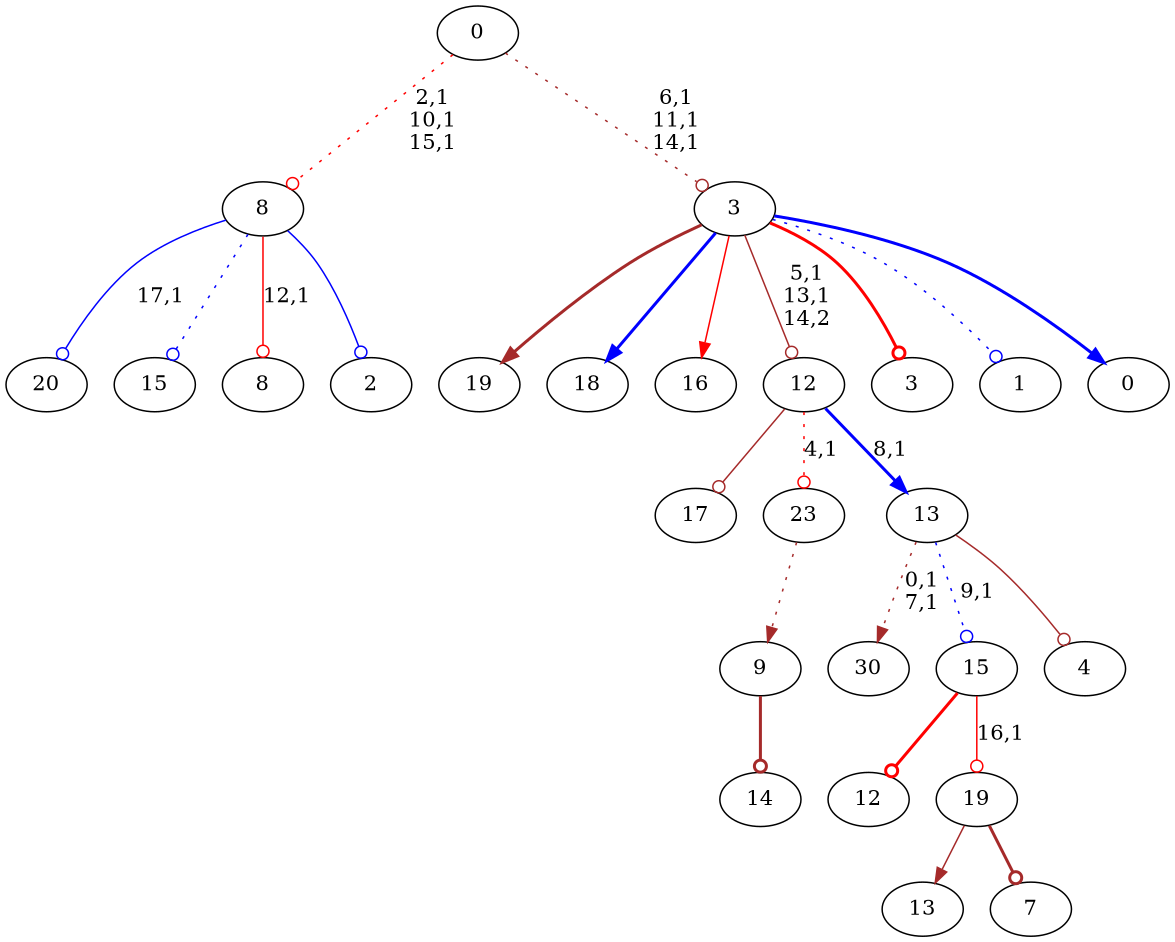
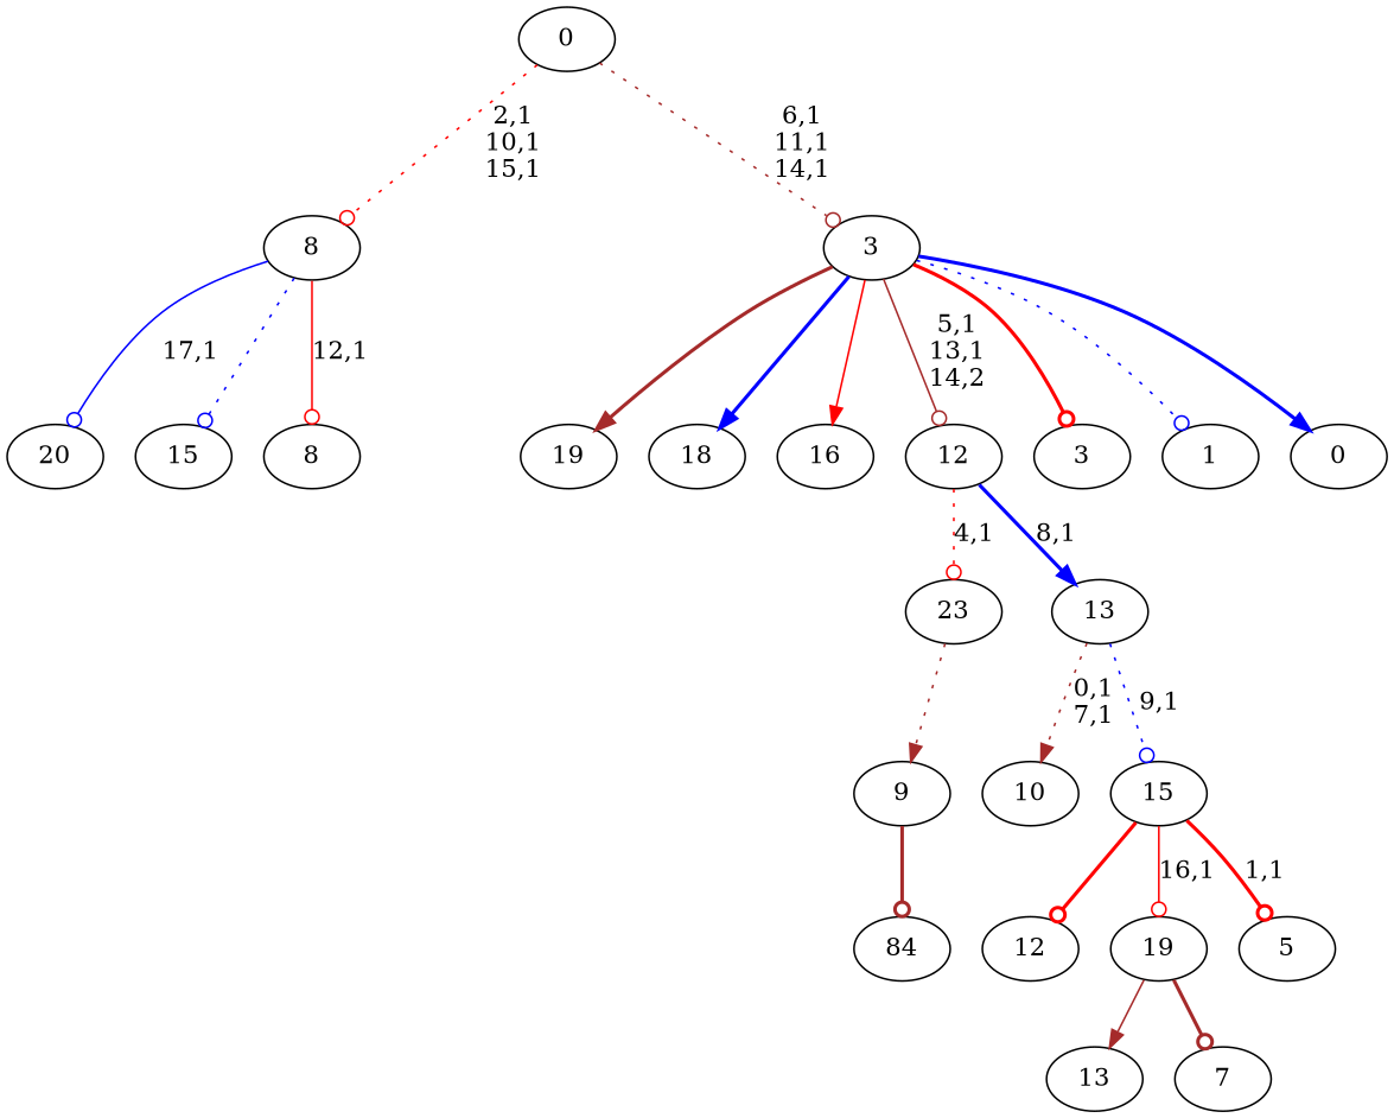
  digraph {
    edge [arrowhead=odot color=brown style=bold]
    n1 [label=20]
    n2 [label=19]
    n3 [label=18]
-   n4 [label=17]
    n5 [label=16]
    n6 [label=15]
-   n7 [label=14]
+   n7 [label=84]
    n8 [label=13]
    n9 [label=12]
-   n10 [label=30]
+   n10 [label=10]
    n11 [label=9]
    23
    n13 [label=8]
    n14 [label=7]
    19
+   n16 [label=5]
    15
-   n18 [label=4]
    13
    12
    n21 [label=3]
-   n22 [label=2]
    8
    n24 [label=1]
    n25 [label=0]
    3
    0
    n11 -> n7
    23 -> n11 [arrowhead=normal style=dotted]
    19 -> n8 [arrowhead=normal style=solid]
    19 -> n14
    15 -> n9 [color=red]
    15 -> 19 [color=red label="16,1" style=solid]
+   15 -> n16 [color=red label="1,1"]
    13 -> n10 [arrowhead=normal label="0,1\n7,1" style=dotted]
    13 -> 15 [color=blue label="9,1" style=dotted]
-   13 -> n18 [style=solid]
-   12 -> n4 [style=solid]
    12 -> 23 [color=red label="4,1" style=dotted]
    12 -> 13 [arrowhead=normal color=blue label="8,1"]
    8 -> n1 [color=blue label="17,1" style=solid]
    8 -> n6 [color=blue style=dotted]
    8 -> n13 [color=red label="12,1" style=solid]
-   8 -> n22 [color=blue style=solid]
    3 -> n2 [arrowhead=normal]
    3 -> n3 [arrowhead=normal color=blue]
    3 -> n5 [arrowhead=normal color=red style=solid]
    3 -> 12 [label="5,1\n13,1\n14,2" style=solid]
    3 -> n21 [color=red]
    3 -> n24 [color=blue style=dotted]
    3 -> n25 [arrowhead=normal color=blue]
    0 -> 8 [color=red label="2,1\n10,1\n15,1" style=dotted]
    0 -> 3 [label="6,1\n11,1\n14,1" style=dotted]
  }
